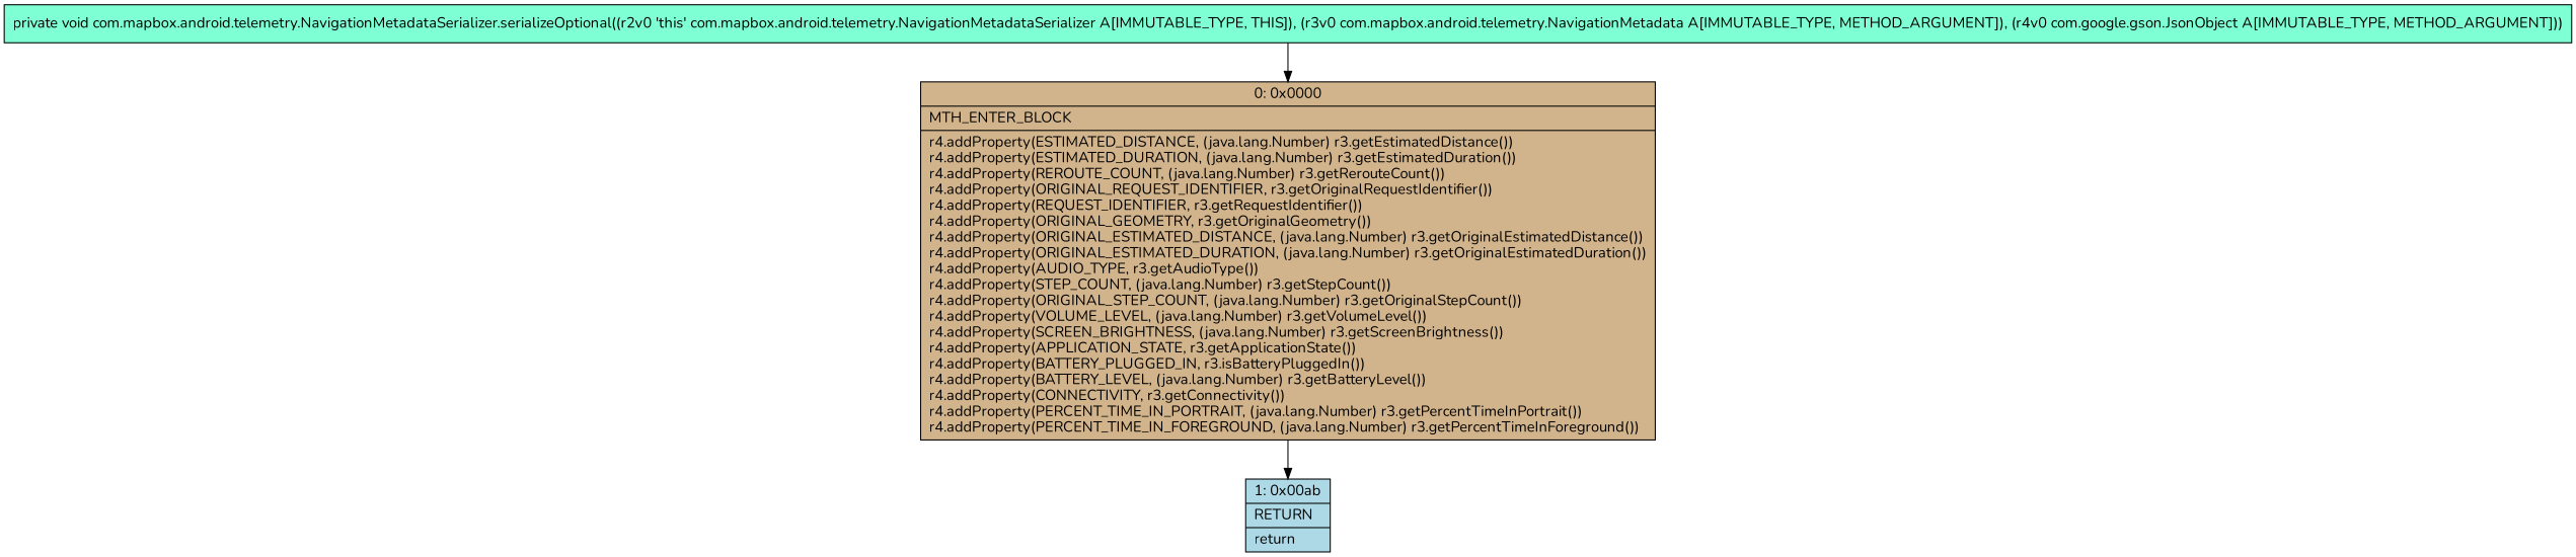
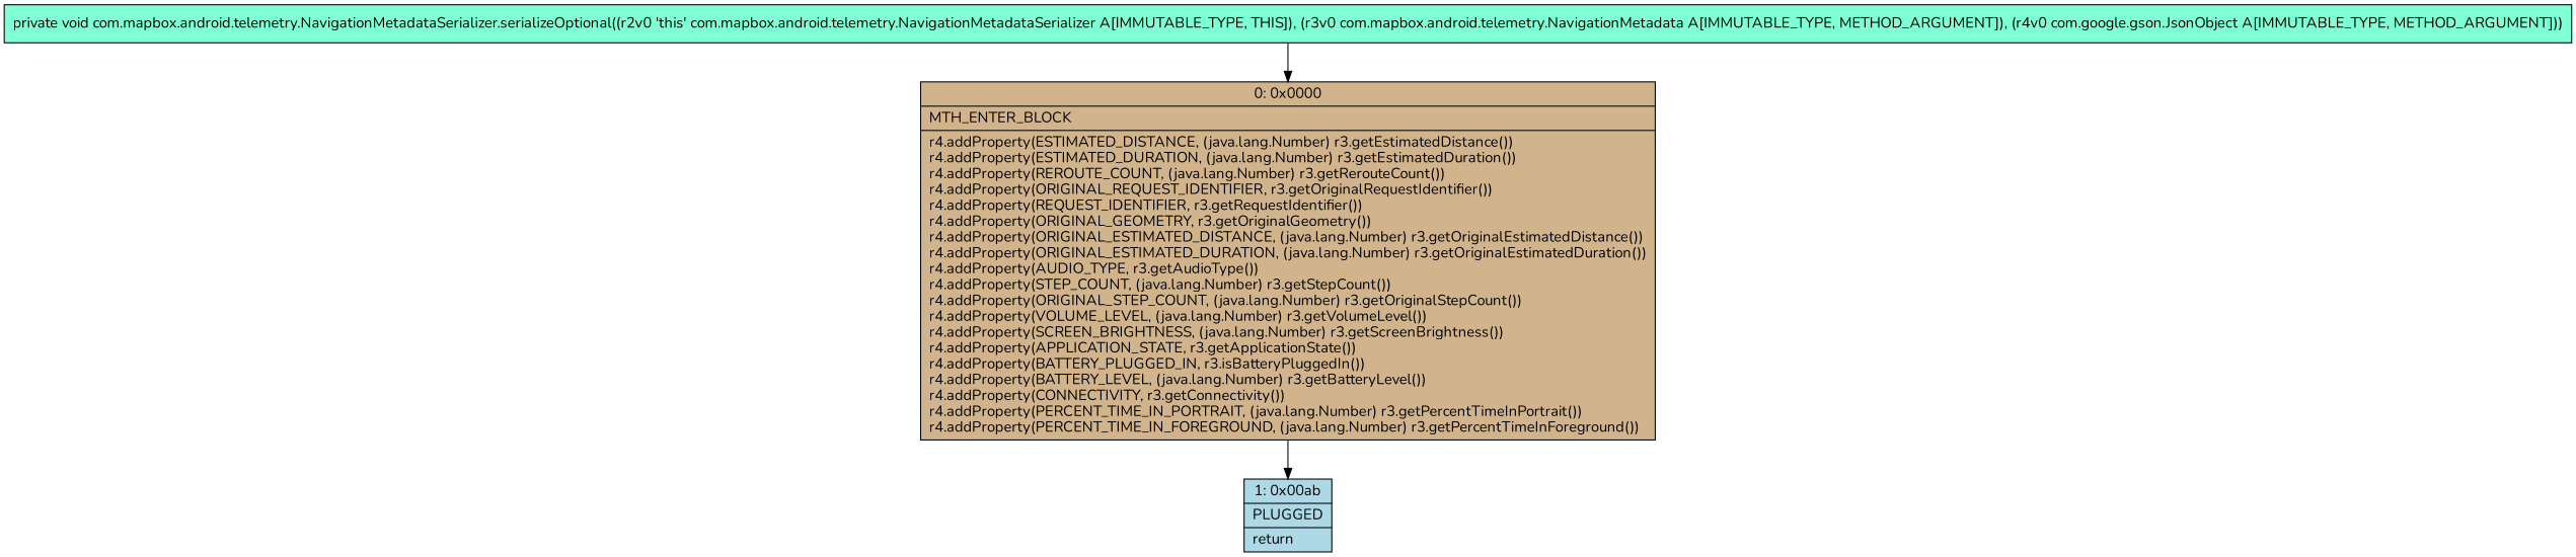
  digraph {
    fontname=Nunito
    node [shape=record style=filled fontname=Nunito]
    edge [fontname=Nunito]
    n1 [label="{0\:\ 0x0000|MTH_ENTER_BLOCK\l|r4.addProperty(ESTIMATED_DISTANCE, (java.lang.Number) r3.getEstimatedDistance())\lr4.addProperty(ESTIMATED_DURATION, (java.lang.Number) r3.getEstimatedDuration())\lr4.addProperty(REROUTE_COUNT, (java.lang.Number) r3.getRerouteCount())\lr4.addProperty(ORIGINAL_REQUEST_IDENTIFIER, r3.getOriginalRequestIdentifier())\lr4.addProperty(REQUEST_IDENTIFIER, r3.getRequestIdentifier())\lr4.addProperty(ORIGINAL_GEOMETRY, r3.getOriginalGeometry())\lr4.addProperty(ORIGINAL_ESTIMATED_DISTANCE, (java.lang.Number) r3.getOriginalEstimatedDistance())\lr4.addProperty(ORIGINAL_ESTIMATED_DURATION, (java.lang.Number) r3.getOriginalEstimatedDuration())\lr4.addProperty(AUDIO_TYPE, r3.getAudioType())\lr4.addProperty(STEP_COUNT, (java.lang.Number) r3.getStepCount())\lr4.addProperty(ORIGINAL_STEP_COUNT, (java.lang.Number) r3.getOriginalStepCount())\lr4.addProperty(VOLUME_LEVEL, (java.lang.Number) r3.getVolumeLevel())\lr4.addProperty(SCREEN_BRIGHTNESS, (java.lang.Number) r3.getScreenBrightness())\lr4.addProperty(APPLICATION_STATE, r3.getApplicationState())\lr4.addProperty(BATTERY_PLUGGED_IN, r3.isBatteryPluggedIn())\lr4.addProperty(BATTERY_LEVEL, (java.lang.Number) r3.getBatteryLevel())\lr4.addProperty(CONNECTIVITY, r3.getConnectivity())\lr4.addProperty(PERCENT_TIME_IN_PORTRAIT, (java.lang.Number) r3.getPercentTimeInPortrait())\lr4.addProperty(PERCENT_TIME_IN_FOREGROUND, (java.lang.Number) r3.getPercentTimeInForeground())\l}" fillcolor=tan]
-   n2 [label="{1\:\ 0x00ab|RETURN\l|return\l}" fillcolor=lightblue]
+   n2 [label="{1\:\ 0x00ab|PLUGGED\l|return\l}" fillcolor=lightblue]
    n3 [label="{private void com.mapbox.android.telemetry.NavigationMetadataSerializer.serializeOptional((r2v0 'this' com.mapbox.android.telemetry.NavigationMetadataSerializer A[IMMUTABLE_TYPE, THIS]), (r3v0 com.mapbox.android.telemetry.NavigationMetadata A[IMMUTABLE_TYPE, METHOD_ARGUMENT]), (r4v0 com.google.gson.JsonObject A[IMMUTABLE_TYPE, METHOD_ARGUMENT])) }" fillcolor=aquamarine]
    n1 -> n2
    n3 -> n1
  }
